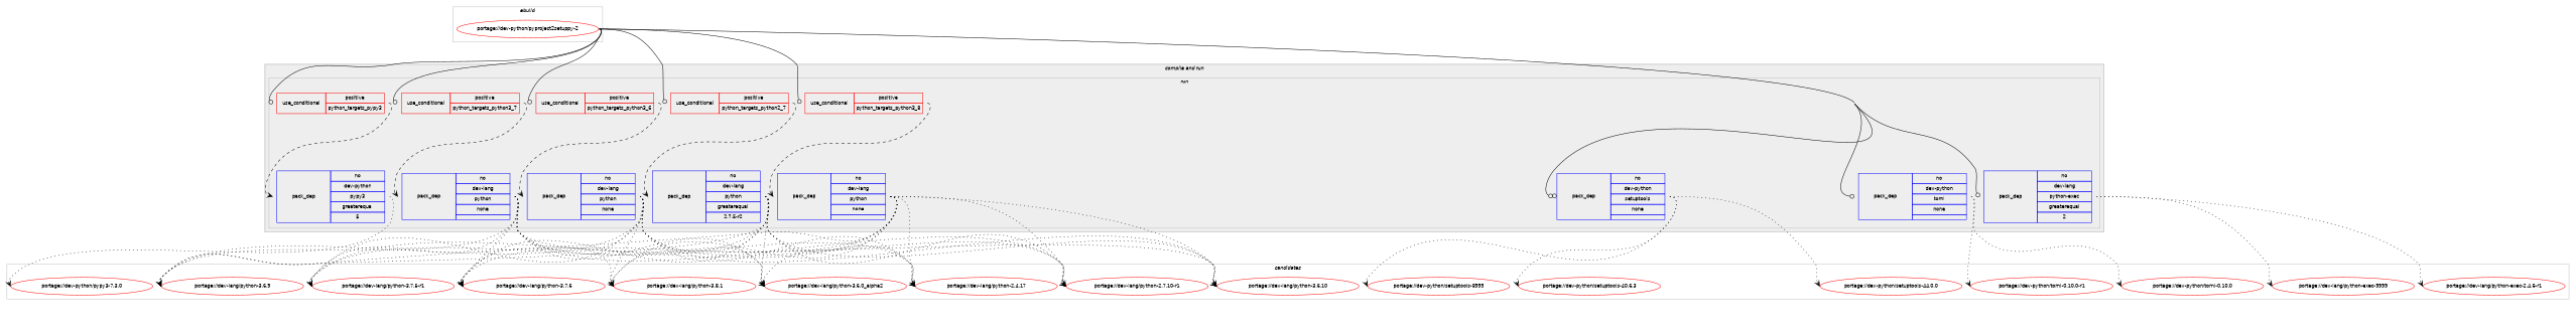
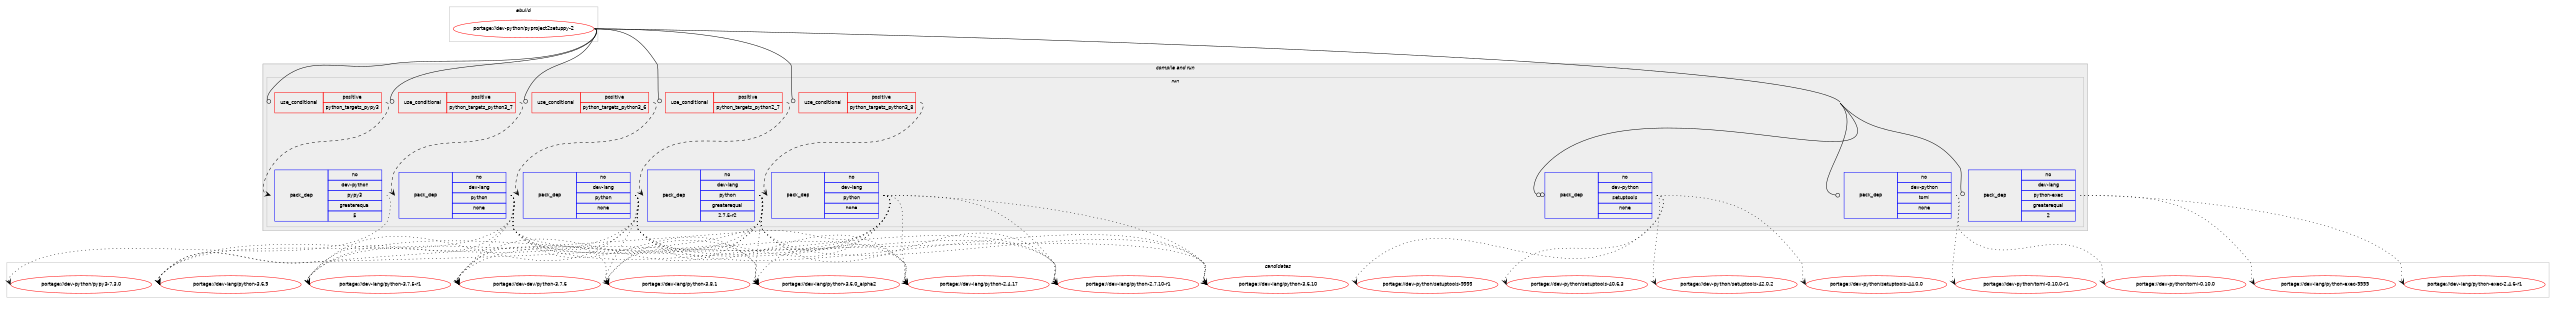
  digraph {
    compound=true
    concentrate=true
    fontname=Helvetica
    fontsize=10
    newrank=true
    rankdir=TB
    ranksep=1.5
    node [color=red fontname=Helvetica fontsize=10]
    edge [arrowhead=vee headport=w style=dotted tailport=e weight=100]
    n1 [label="portage://dev-python/pyproject2setuppy-2" width=4]
    n2 [color=blue label=<<TABLE BORDER="0" CELLBORDER="1" CELLSPACING="0" CELLPADDING="4" WIDTH="220"><TR><TD ROWSPAN="6" CELLPADDING="30">pack_dep</TD></TR><TR><TD WIDTH="110">no</TD></TR><TR><TD>dev-python</TD></TR><TR><TD>pypy3</TD></TR><TR><TD>greaterequal</TD></TR><TR><TD>5</TD></TR></TABLE>> shape=none]
    n3 [label=<<TABLE BORDER="0" CELLBORDER="1" CELLSPACING="0" CELLPADDING="4"><TR><TD ROWSPAN="3" CELLPADDING="10">use_conditional</TD></TR><TR><TD>positive</TD></TR><TR><TD>python_targets_pypy3</TD></TR></TABLE>> shape=none]
    n4 [color=blue label=<<TABLE BORDER="0" CELLBORDER="1" CELLSPACING="0" CELLPADDING="4" WIDTH="220"><TR><TD ROWSPAN="6" CELLPADDING="30">pack_dep</TD></TR><TR><TD WIDTH="110">no</TD></TR><TR><TD>dev-lang</TD></TR><TR><TD>python</TD></TR><TR><TD>greaterequal</TD></TR><TR><TD>2.7.5-r2</TD></TR></TABLE>> shape=none]
    n5 [label=<<TABLE BORDER="0" CELLBORDER="1" CELLSPACING="0" CELLPADDING="4"><TR><TD ROWSPAN="3" CELLPADDING="10">use_conditional</TD></TR><TR><TD>positive</TD></TR><TR><TD>python_targets_python2_7</TD></TR></TABLE>> shape=none]
    n6 [color=blue label=<<TABLE BORDER="0" CELLBORDER="1" CELLSPACING="0" CELLPADDING="4" WIDTH="220"><TR><TD ROWSPAN="6" CELLPADDING="30">pack_dep</TD></TR><TR><TD WIDTH="110">no</TD></TR><TR><TD>dev-lang</TD></TR><TR><TD>python</TD></TR><TR><TD>none</TD></TR><TR><TD></TD></TR></TABLE>> shape=none]
    n7 [label=<<TABLE BORDER="0" CELLBORDER="1" CELLSPACING="0" CELLPADDING="4"><TR><TD ROWSPAN="3" CELLPADDING="10">use_conditional</TD></TR><TR><TD>positive</TD></TR><TR><TD>python_targets_python3_6</TD></TR></TABLE>> shape=none]
    n8 [color=blue label=<<TABLE BORDER="0" CELLBORDER="1" CELLSPACING="0" CELLPADDING="4" WIDTH="220"><TR><TD ROWSPAN="6" CELLPADDING="30">pack_dep</TD></TR><TR><TD WIDTH="110">no</TD></TR><TR><TD>dev-lang</TD></TR><TR><TD>python</TD></TR><TR><TD>none</TD></TR><TR><TD></TD></TR></TABLE>> shape=none]
    n9 [label=<<TABLE BORDER="0" CELLBORDER="1" CELLSPACING="0" CELLPADDING="4"><TR><TD ROWSPAN="3" CELLPADDING="10">use_conditional</TD></TR><TR><TD>positive</TD></TR><TR><TD>python_targets_python3_7</TD></TR></TABLE>> shape=none]
    n10 [color=blue label=<<TABLE BORDER="0" CELLBORDER="1" CELLSPACING="0" CELLPADDING="4" WIDTH="220"><TR><TD ROWSPAN="6" CELLPADDING="30">pack_dep</TD></TR><TR><TD WIDTH="110">no</TD></TR><TR><TD>dev-lang</TD></TR><TR><TD>python</TD></TR><TR><TD>none</TD></TR><TR><TD></TD></TR></TABLE>> shape=none]
    n11 [label=<<TABLE BORDER="0" CELLBORDER="1" CELLSPACING="0" CELLPADDING="4"><TR><TD ROWSPAN="3" CELLPADDING="10">use_conditional</TD></TR><TR><TD>positive</TD></TR><TR><TD>python_targets_python3_8</TD></TR></TABLE>> shape=none]
    n12 [color=blue label=<<TABLE BORDER="0" CELLBORDER="1" CELLSPACING="0" CELLPADDING="4" WIDTH="220"><TR><TD ROWSPAN="6" CELLPADDING="30">pack_dep</TD></TR><TR><TD WIDTH="110">no</TD></TR><TR><TD>dev-lang</TD></TR><TR><TD>python-exec</TD></TR><TR><TD>greaterequal</TD></TR><TR><TD>2</TD></TR></TABLE>> shape=none]
    n13 [color=blue label=<<TABLE BORDER="0" CELLBORDER="1" CELLSPACING="0" CELLPADDING="4" WIDTH="220"><TR><TD ROWSPAN="6" CELLPADDING="30">pack_dep</TD></TR><TR><TD WIDTH="110">no</TD></TR><TR><TD>dev-python</TD></TR><TR><TD>setuptools</TD></TR><TR><TD>none</TD></TR><TR><TD></TD></TR></TABLE>> shape=none]
    n14 [color=blue label=<<TABLE BORDER="0" CELLBORDER="1" CELLSPACING="0" CELLPADDING="4" WIDTH="220"><TR><TD ROWSPAN="6" CELLPADDING="30">pack_dep</TD></TR><TR><TD WIDTH="110">no</TD></TR><TR><TD>dev-python</TD></TR><TR><TD>toml</TD></TR><TR><TD>none</TD></TR><TR><TD></TD></TR></TABLE>> shape=none]
    n15 [label="portage://dev-python/pypy3-7.3.0" width=4]
    n16 [label="portage://dev-lang/python-3.6.0_alpha2" width=4]
    n17 [label="portage://dev-lang/python-3.8.1" width=4]
-   n18 [label="portage://dev-lang/python-3.7.6" width=4]
+   n18 [label="portage://dev-dev/python-3.7.6" width=4]
    n19 [label="portage://dev-lang/python-3.7.5-r1" width=4]
    n20 [label="portage://dev-lang/python-3.6.9" width=4]
    n21 [label="portage://dev-lang/python-3.6.10" width=4]
    n22 [label="portage://dev-lang/python-2.7.10-r1" width=4]
    n23 [label="portage://dev-lang/python-2.4.17" width=4]
    n24 [label="portage://dev-lang/python-exec-9999" width=4]
    n25 [label="portage://dev-lang/python-exec-2.4.6-r1" width=4]
-   n26 [label="portage://dev-python/setuptools-8999" width=4]
+   n26 [label="portage://dev-python/setuptools-9999" width=4]
    n27 [label="portage://dev-python/setuptools-44.0.0" width=4]
+   n28 [label="portage://dev-python/setuptools-42.0.2" width=4]
    n29 [label="portage://dev-python/setuptools-40.6.3" width=4]
    n30 [label="portage://dev-python/toml-0.10.0-r1" width=4]
    n31 [label="portage://dev-python/toml-0.10.0" width=4]
    subgraph cluster_1 {
      color=gray
      label=<<i>ebuild</i>>
      rank=same
      n1
    }
    subgraph cluster_2 {
      color=gray
      label=<<i>dependencies</i>>
      subgraph cluster_3 {
        color=gray
        fillcolor="#eeeeee"
        label=<<i>compile</i>>
        style=filled
      }
      subgraph cluster_4 {
        color=gray
        fillcolor="#eeeeee"
        label=<<i>compile and run</i>>
        style=filled
      }
      subgraph cluster_5 {
        color=gray
        fillcolor="#eeeeee"
        label=<<i>run</i>>
        style=filled
        subgraph sub_6 {
          color=gray
          fillcolor="#eeeeee"
          label=<<i>run</i>>
          style=filled
          n3
          subgraph sub_7 {
            color=gray
            fillcolor="#eeeeee"
            label=<<i>run</i>>
            style=filled
            n2
          }
        }
        subgraph sub_8 {
          color=gray
          fillcolor="#eeeeee"
          label=<<i>run</i>>
          style=filled
          n5
          subgraph sub_9 {
            color=gray
            fillcolor="#eeeeee"
            label=<<i>run</i>>
            style=filled
            n4
          }
        }
        subgraph sub_10 {
          color=gray
          fillcolor="#eeeeee"
          label=<<i>run</i>>
          style=filled
          n7
          subgraph sub_11 {
            color=gray
            fillcolor="#eeeeee"
            label=<<i>run</i>>
            style=filled
            n6
          }
        }
        subgraph sub_12 {
          color=gray
          fillcolor="#eeeeee"
          label=<<i>run</i>>
          style=filled
          n9
          subgraph sub_13 {
            color=gray
            fillcolor="#eeeeee"
            label=<<i>run</i>>
            style=filled
            n8
          }
        }
        subgraph sub_14 {
          color=gray
          fillcolor="#eeeeee"
          label=<<i>run</i>>
          style=filled
          n11
          subgraph sub_15 {
            color=gray
            fillcolor="#eeeeee"
            label=<<i>run</i>>
            style=filled
            n10
          }
        }
        subgraph sub_16 {
          color=gray
          fillcolor="#eeeeee"
          label=<<i>run</i>>
          style=filled
          n12
        }
        subgraph sub_17 {
          color=gray
          fillcolor="#eeeeee"
          label=<<i>run</i>>
          style=filled
          n13
        }
        subgraph sub_18 {
          color=gray
          fillcolor="#eeeeee"
          label=<<i>run</i>>
          style=filled
          n14
        }
      }
    }
    subgraph cluster_19 {
      color=gray
      label=<<i>candidates</i>>
      rank=same
      subgraph sub_20 {
        color=black
        label=<<i>candidates</i>>
        nodesep=1
        rank=same
        n15
      }
      subgraph sub_21 {
        color=black
        label=<<i>candidates</i>>
        nodesep=1
        rank=same
        n16
        n17
        n18
        n19
        n20
        n21
        n22
        n23
      }
      subgraph sub_22 {
        color=black
        label=<<i>candidates</i>>
        nodesep=1
        rank=same
        n16
        n17
        n18
        n19
        n20
        n21
        n22
        n23
      }
      subgraph sub_23 {
        color=black
        label=<<i>candidates</i>>
        nodesep=1
        rank=same
        n16
        n17
        n18
        n19
        n20
        n21
        n22
        n23
      }
      subgraph sub_24 {
        color=black
        label=<<i>candidates</i>>
        nodesep=1
        rank=same
        n16
        n17
        n18
        n19
        n20
        n21
        n22
        n23
      }
      subgraph sub_25 {
        color=black
        label=<<i>candidates</i>>
        nodesep=1
        rank=same
        n24
        n25
      }
      subgraph sub_26 {
        color=black
        label=<<i>candidates</i>>
        nodesep=1
        rank=same
        n26
        n27
+       n28
        n29
      }
      subgraph sub_27 {
        color=black
        label=<<i>candidates</i>>
        nodesep=1
        rank=same
        n30
        n31
      }
    }
    n1 -> n3 [arrowhead=odot style=solid weight=20]
    n1 -> n5 [arrowhead=odot style=solid weight=20]
    n1 -> n7 [arrowhead=odot style=solid weight=20]
    n1 -> n9 [arrowhead=odot style=solid weight=20]
    n1 -> n11 [arrowhead=odot style=solid weight=20]
    n1 -> n12 [arrowhead=odot style=solid weight=20]
    n1 -> n13 [arrowhead=odot style=solid weight=20]
    n1 -> n14 [arrowhead=odot style=solid weight=20]
    n2 -> n15
    n3 -> n2 [style=dashed weight=20]
    n4 -> n16
    n4 -> n17
    n4 -> n18
    n4 -> n19
    n4 -> n20
    n4 -> n21
    n4 -> n22
    n4 -> n23
    n5 -> n4 [style=dashed weight=20]
    n6 -> n16
    n6 -> n17
    n6 -> n18
    n6 -> n19
    n6 -> n20
    n6 -> n21
    n6 -> n22
    n6 -> n23
    n7 -> n6 [style=dashed weight=20]
    n8 -> n16
    n8 -> n17
    n8 -> n18
    n8 -> n19
    n8 -> n20
    n8 -> n21
    n8 -> n22
    n8 -> n23
    n9 -> n8 [style=dashed weight=20]
    n10 -> n16
    n10 -> n17
    n10 -> n18
    n10 -> n19
    n10 -> n20
    n10 -> n21
    n10 -> n22
    n10 -> n23
    n11 -> n10 [style=dashed weight=20]
    n12 -> n24
    n12 -> n25
    n13 -> n26
    n13 -> n27
+   n13 -> n28
    n13 -> n29
    n14 -> n30
    n14 -> n31
  }
